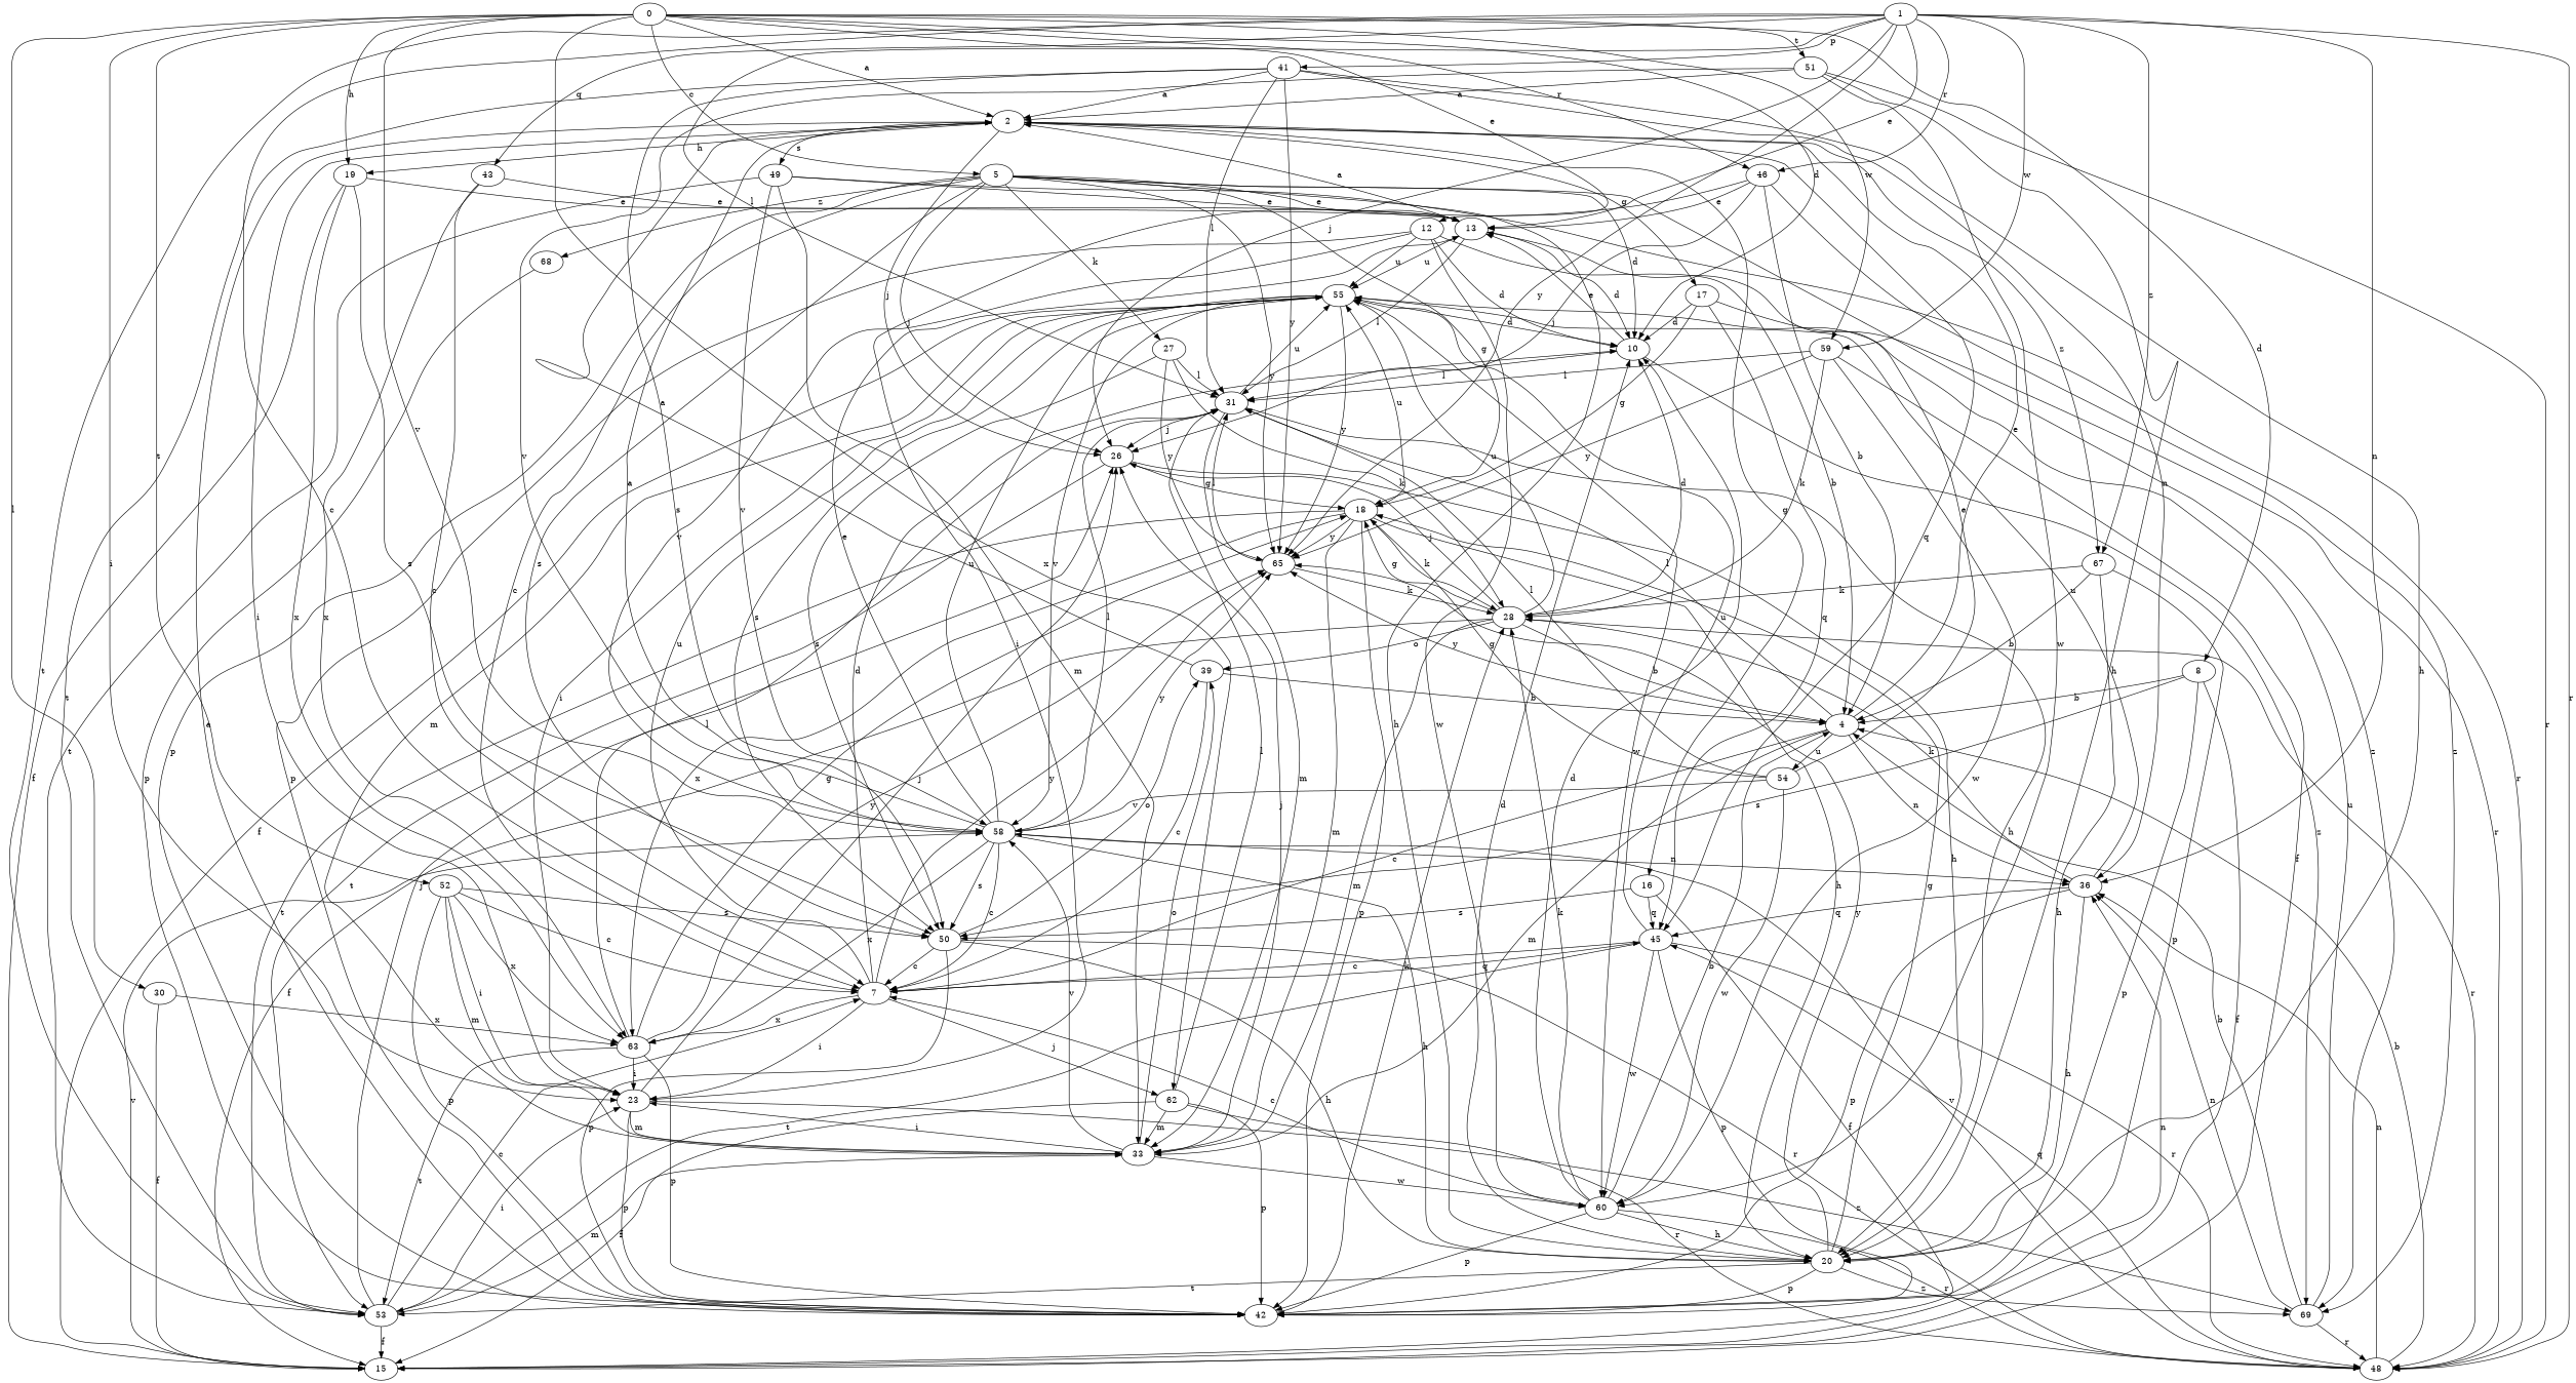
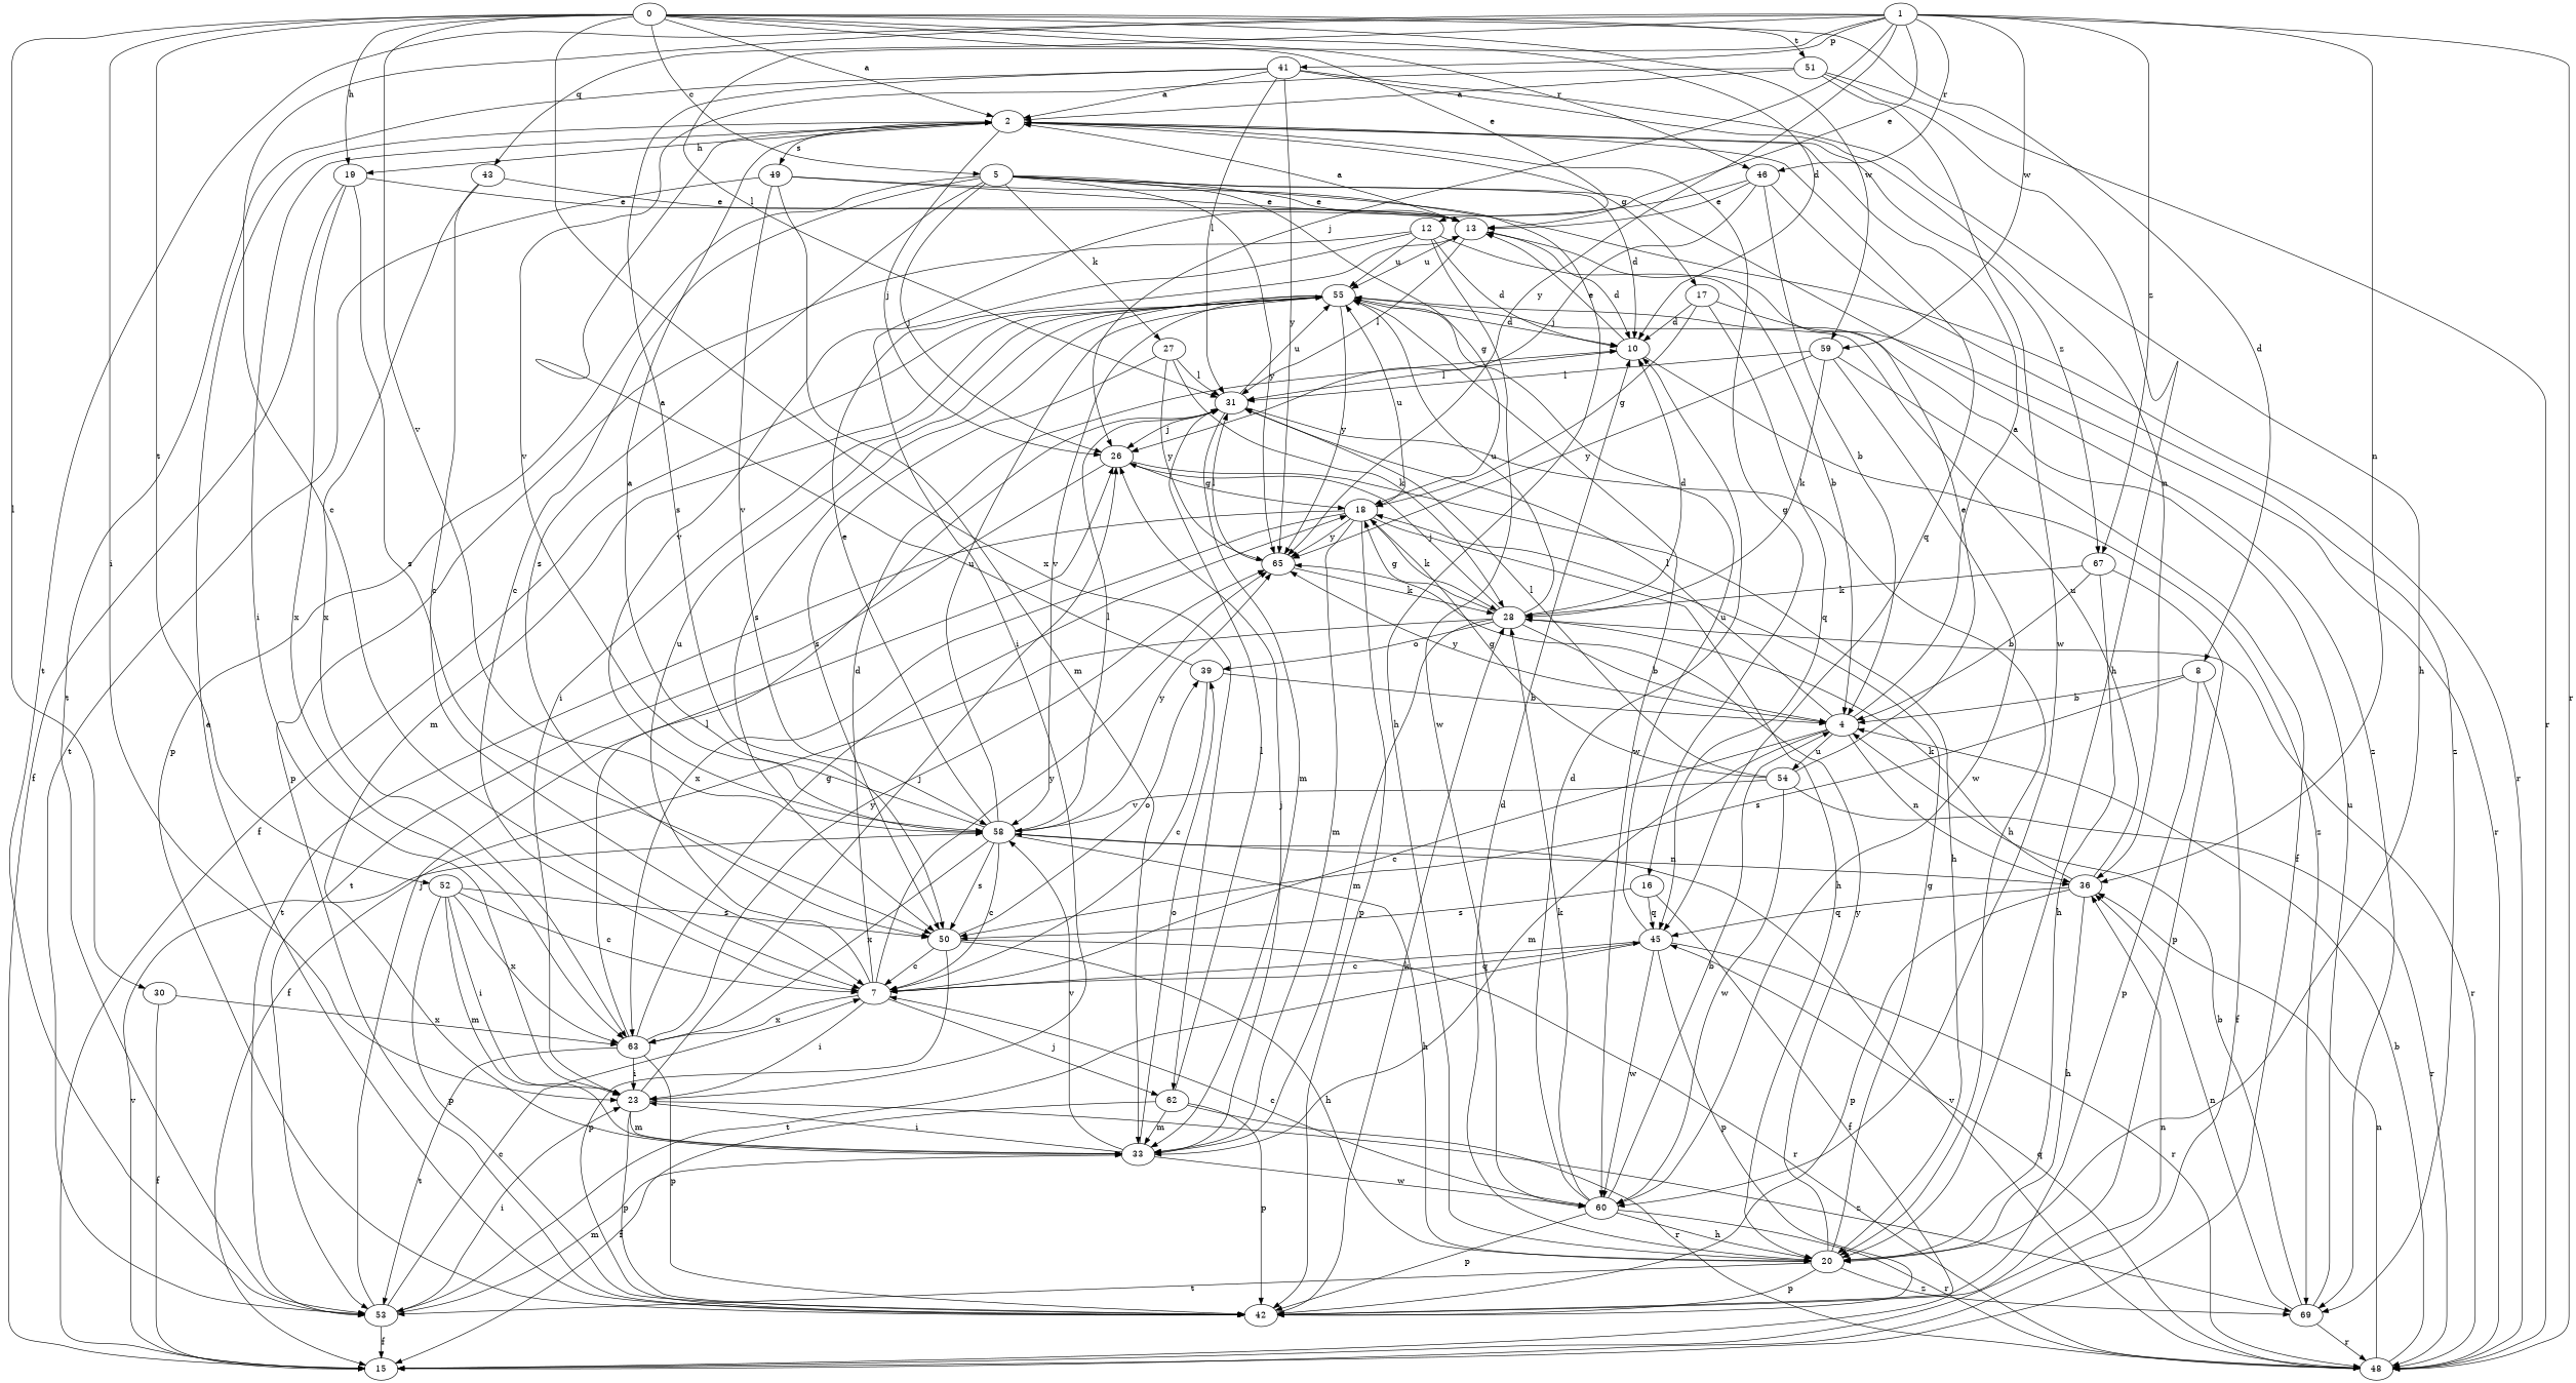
  strict digraph {
    0
    2
    5
    8
    10
    12
    19
    23
    30
    46
    51
    52
    58
    59
    62
    26
    67
    16
    17
    45
    49
    7
    13
    65
    18
    20
    27
    42
    50
-   68
    69
    4
    15
    31
    55
    60
    63
    33
    48
    36
    28
    1
    41
    43
    53
    54
    39
    0 -> 2 [label=a]
    0 -> 5 [label=c]
    0 -> 8 [label=d]
    0 -> 10 [label=d]
    0 -> 12 [label=e]
    0 -> 19 [label=h]
    0 -> 23 [label=i]
    0 -> 30 [label=l]
    0 -> 46 [label=r]
    0 -> 51 [label=t]
    0 -> 52 [label=t]
    0 -> 58 [label=v]
    0 -> 59 [label=w]
    0 -> 62 [label=x]
    2 -> 19 [label=h]
    2 -> 23 [label=i]
    2 -> 26 [label=j]
    2 -> 67 [label=z]
    2 -> 16 [label=g]
    2 -> 17 [label=g]
    2 -> 45 [label=q]
    2 -> 49 [label=s]
    5 -> 10 [label=d]
    5 -> 26 [label=j]
    5 -> 7 [label=c]
    5 -> 13 [label=e]
    5 -> 65 [label=y]
    5 -> 18 [label=g]
    5 -> 20 [label=h]
    5 -> 27 [label=k]
    5 -> 42 [label=p]
    5 -> 50 [label=s]
-   5 -> 68 [label=z]
    5 -> 69 [label=z]
    8 -> 42 [label=p]
    8 -> 50 [label=s]
    8 -> 4 [label=b]
    8 -> 15 [label=f]
    10 -> 13 [label=e]
    10 -> 69 [label=z]
    10 -> 31 [label=l]
    12 -> 10 [label=d]
    12 -> 58 [label=v]
    12 -> 42 [label=p]
    12 -> 4 [label=b]
    12 -> 55 [label=u]
    12 -> 60 [label=w]
    19 -> 13 [label=e]
    19 -> 50 [label=s]
    19 -> 15 [label=f]
    19 -> 63 [label=x]
    23 -> 26 [label=j]
    23 -> 42 [label=p]
    23 -> 69 [label=z]
    23 -> 33 [label=m]
    30 -> 15 [label=f]
    30 -> 63 [label=x]
    46 -> 23 [label=i]
    46 -> 26 [label=j]
    46 -> 13 [label=e]
    46 -> 69 [label=z]
    46 -> 4 [label=b]
    51 -> 2 [label=a]
    51 -> 58 [label=v]
    51 -> 20 [label=h]
    51 -> 60 [label=w]
    51 -> 48 [label=r]
    52 -> 23 [label=i]
    52 -> 7 [label=c]
    52 -> 42 [label=p]
    52 -> 50 [label=s]
    52 -> 63 [label=x]
    52 -> 33 [label=m]
    58 -> 2 [label=a]
    58 -> 7 [label=c]
    58 -> 13 [label=e]
    58 -> 65 [label=y]
    58 -> 20 [label=h]
    58 -> 50 [label=s]
    58 -> 31 [label=l]
    58 -> 55 [label=u]
    58 -> 63 [label=x]
    58 -> 36 [label=n]
    59 -> 65 [label=y]
    59 -> 15 [label=f]
    59 -> 31 [label=l]
    59 -> 60 [label=w]
    59 -> 28 [label=k]
    62 -> 42 [label=p]
    62 -> 15 [label=f]
    62 -> 31 [label=l]
    62 -> 33 [label=m]
    62 -> 48 [label=r]
    26 -> 18 [label=g]
    26 -> 20 [label=h]
    26 -> 53 [label=t]
    67 -> 20 [label=h]
    67 -> 42 [label=p]
    67 -> 4 [label=b]
    67 -> 28 [label=k]
    16 -> 45 [label=q]
    16 -> 50 [label=s]
    16 -> 15 [label=f]
    17 -> 10 [label=d]
    17 -> 45 [label=q]
    17 -> 18 [label=g]
    17 -> 48 [label=r]
    45 -> 7 [label=c]
    45 -> 42 [label=p]
    45 -> 55 [label=u]
    45 -> 60 [label=w]
    45 -> 48 [label=r]
    45 -> 53 [label=t]
    49 -> 58 [label=v]
    49 -> 13 [label=e]
    49 -> 33 [label=m]
    49 -> 48 [label=r]
    49 -> 53 [label=t]
    7 -> 10 [label=d]
    7 -> 23 [label=i]
    7 -> 62 [label=j]
    7 -> 45 [label=q]
    7 -> 65 [label=y]
    7 -> 55 [label=u]
    7 -> 63 [label=x]
    13 -> 2 [label=a]
    13 -> 10 [label=d]
    13 -> 31 [label=l]
    13 -> 55 [label=u]
    65 -> 31 [label=l]
    65 -> 28 [label=k]
    18 -> 65 [label=y]
    18 -> 20 [label=h]
    18 -> 42 [label=p]
    18 -> 55 [label=u]
    18 -> 63 [label=x]
    18 -> 33 [label=m]
    18 -> 28 [label=k]
    18 -> 53 [label=t]
    20 -> 10 [label=d]
    20 -> 65 [label=y]
    20 -> 18 [label=g]
    20 -> 42 [label=p]
    20 -> 69 [label=z]
    20 -> 53 [label=t]
    27 -> 65 [label=y]
    27 -> 50 [label=s]
    27 -> 31 [label=l]
    27 -> 28 [label=k]
    42 -> 2 [label=a]
    42 -> 28 [label=k]
    50 -> 7 [label=c]
    50 -> 20 [label=h]
    50 -> 42 [label=p]
    50 -> 48 [label=r]
    50 -> 39 [label=o]
-   68 -> 42 [label=p]
    69 -> 4 [label=b]
    69 -> 55 [label=u]
    69 -> 48 [label=r]
    69 -> 36 [label=n]
-   4 -> 2 [label=e]
+   4 -> 2 [label=a]
    4 -> 7 [label=c]
    4 -> 65 [label=y]
    4 -> 31 [label=l]
    4 -> 33 [label=m]
    4 -> 36 [label=n]
    4 -> 54 [label=u]
    15 -> 58 [label=v]
    15 -> 36 [label=n]
    31 -> 26 [label=j]
    31 -> 20 [label=h]
    31 -> 55 [label=u]
    31 -> 33 [label=m]
    55 -> 10 [label=d]
    55 -> 23 [label=i]
    55 -> 58 [label=v]
    55 -> 65 [label=y]
    55 -> 50 [label=s]
    55 -> 15 [label=f]
    55 -> 60 [label=w]
    55 -> 33 [label=m]
    60 -> 10 [label=d]
    60 -> 7 [label=c]
    60 -> 20 [label=h]
    60 -> 42 [label=p]
    60 -> 4 [label=b]
    60 -> 48 [label=r]
    60 -> 28 [label=k]
    63 -> 23 [label=i]
    63 -> 65 [label=y]
    63 -> 18 [label=g]
    63 -> 42 [label=p]
    63 -> 31 [label=l]
    63 -> 53 [label=t]
    33 -> 23 [label=i]
    33 -> 58 [label=v]
    33 -> 26 [label=j]
    33 -> 60 [label=w]
    33 -> 39 [label=o]
    48 -> 58 [label=v]
    48 -> 45 [label=q]
    48 -> 4 [label=b]
    48 -> 36 [label=n]
    36 -> 45 [label=q]
    36 -> 20 [label=h]
    36 -> 42 [label=p]
    36 -> 55 [label=u]
    36 -> 28 [label=k]
    28 -> 10 [label=d]
    28 -> 26 [label=j]
    28 -> 18 [label=g]
    28 -> 4 [label=b]
    28 -> 15 [label=f]
    28 -> 55 [label=u]
    28 -> 33 [label=m]
    28 -> 48 [label=r]
    28 -> 39 [label=o]
    1 -> 46 [label=r]
    1 -> 59 [label=w]
    1 -> 26 [label=j]
    1 -> 67 [label=z]
    1 -> 7 [label=c]
    1 -> 13 [label=e]
    1 -> 65 [label=y]
    1 -> 31 [label=l]
    1 -> 48 [label=r]
    1 -> 36 [label=n]
    1 -> 41 [label=p]
    1 -> 43 [label=q]
    1 -> 53 [label=t]
    41 -> 2 [label=a]
    41 -> 65 [label=y]
    41 -> 20 [label=h]
    41 -> 50 [label=s]
    41 -> 31 [label=l]
    41 -> 36 [label=n]
    41 -> 53 [label=t]
    43 -> 7 [label=c]
    43 -> 13 [label=e]
    43 -> 63 [label=x]
    53 -> 23 [label=i]
    53 -> 26 [label=j]
    53 -> 7 [label=c]
    53 -> 15 [label=f]
    53 -> 33 [label=m]
    54 -> 58 [label=v]
    54 -> 13 [label=e]
    54 -> 18 [label=g]
    54 -> 31 [label=l]
    54 -> 60 [label=w]
+   54 -> 48 [label=r]
    39 -> 2 [label=a]
    39 -> 7 [label=c]
    39 -> 4 [label=b]
  }
